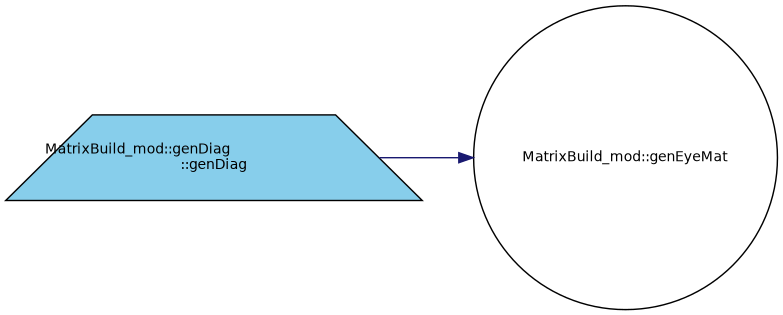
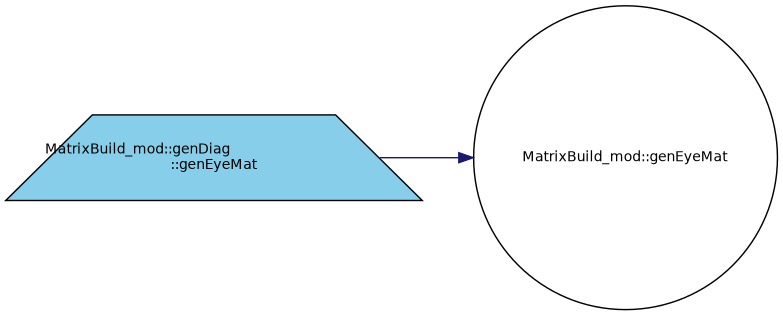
  digraph {
    rankdir=RL
    node [color=black fontname=Helvetica fontsize=10 style=filled]
    n1 [fillcolor=white fontcolor=black height=0.2 label="MatrixBuild_mod::genEyeMat" shape=circle width=0.4]
-   n2 [fillcolor=skyblue height=0.2 label="MatrixBuild_mod::genDiag\l::genDiag" shape=trapezium width=0.4]
+   n2 [fillcolor=skyblue height=0.2 label="MatrixBuild_mod::genDiag\l::genEyeMat" shape=trapezium width=0.4]
    n1 -> n2 [color=midnightblue dir=back fontname=Helvetica fontsize=10 labelfontname=Helvetica labelfontsize=10 style=solid]
  }
